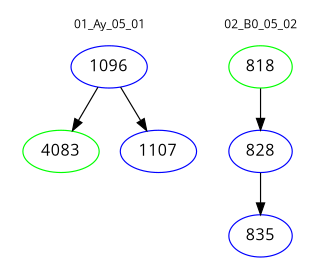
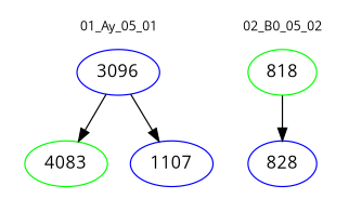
  digraph {
    fontname="Open Sans"
    node [color=blue fontname="Open Sans"]
    edge [color=black fontname="Open Sans"]
-   n1 [label=1096]
+   n1 [label=3096]
    n2 [color=green label=4083]
    n3 [label=1107]
    n4 [label=828]
    n5 [color=green label=818]
-   n6 [label=835]
    subgraph cluster_1 {
      color=white
      fontsize=10
      label="01_Ay_05_01"
      n1
      n2
      n3
    }
    subgraph cluster_2 {
      color=white
      fontsize=10
      label="02_B0_05_02"
      n4
      n5
-     n6
    }
    n1 -> n2
    n1 -> n3
-   n4 -> n6
    n5 -> n4
  }
